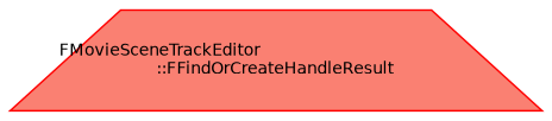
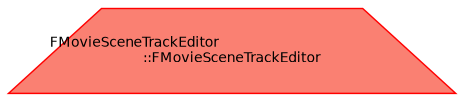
  digraph {
    rankdir=LR
-   n1 [color=red fillcolor=salmon fontname=Helvetica fontsize=10 height=0.2 label="FMovieSceneTrackEditor\l::FFindOrCreateHandleResult" shape=trapezium style=filled width=0.4]
+   n1 [color=red fillcolor=salmon fontname=Helvetica fontsize=10 height=0.2 label="FMovieSceneTrackEditor\l::FMovieSceneTrackEditor" shape=trapezium style=filled width=0.4]
  }
